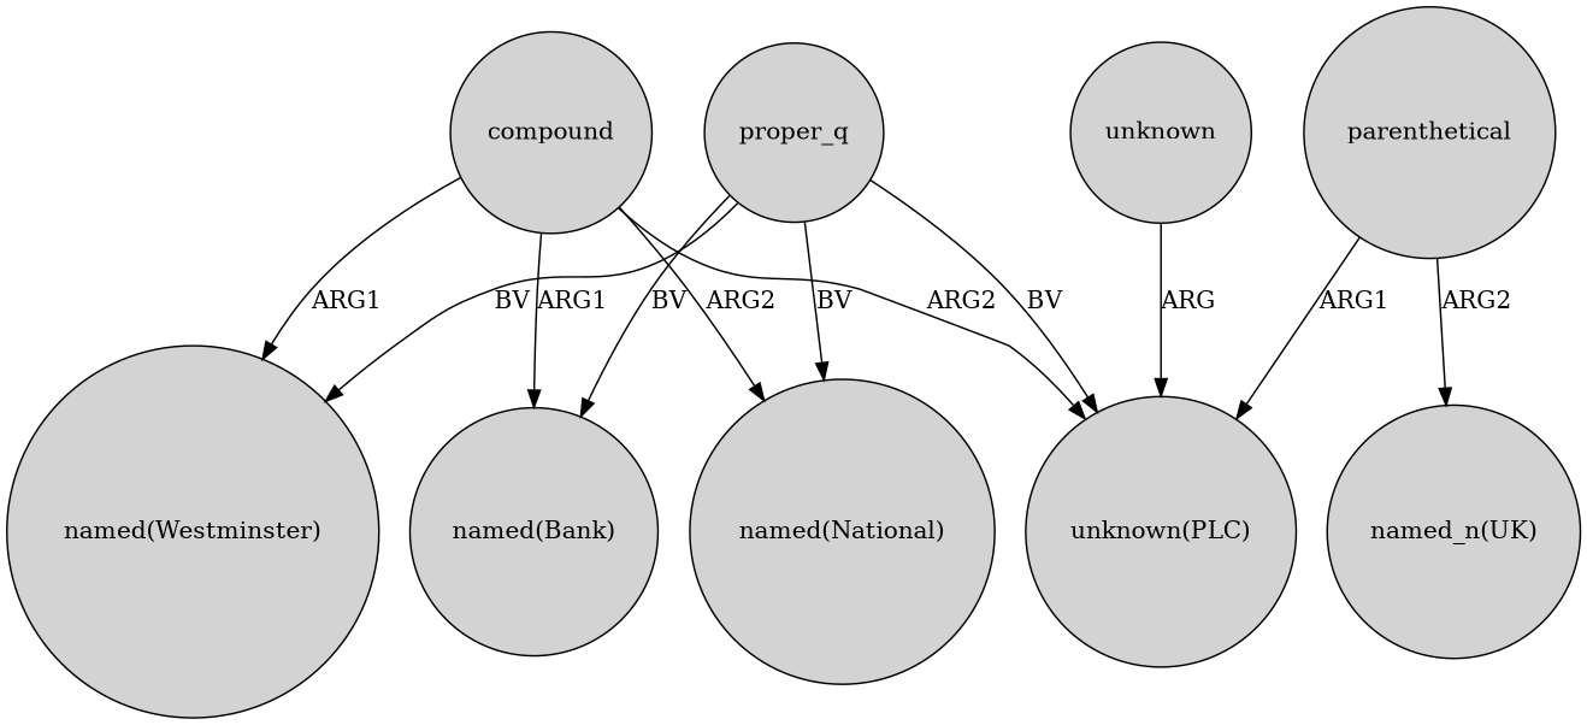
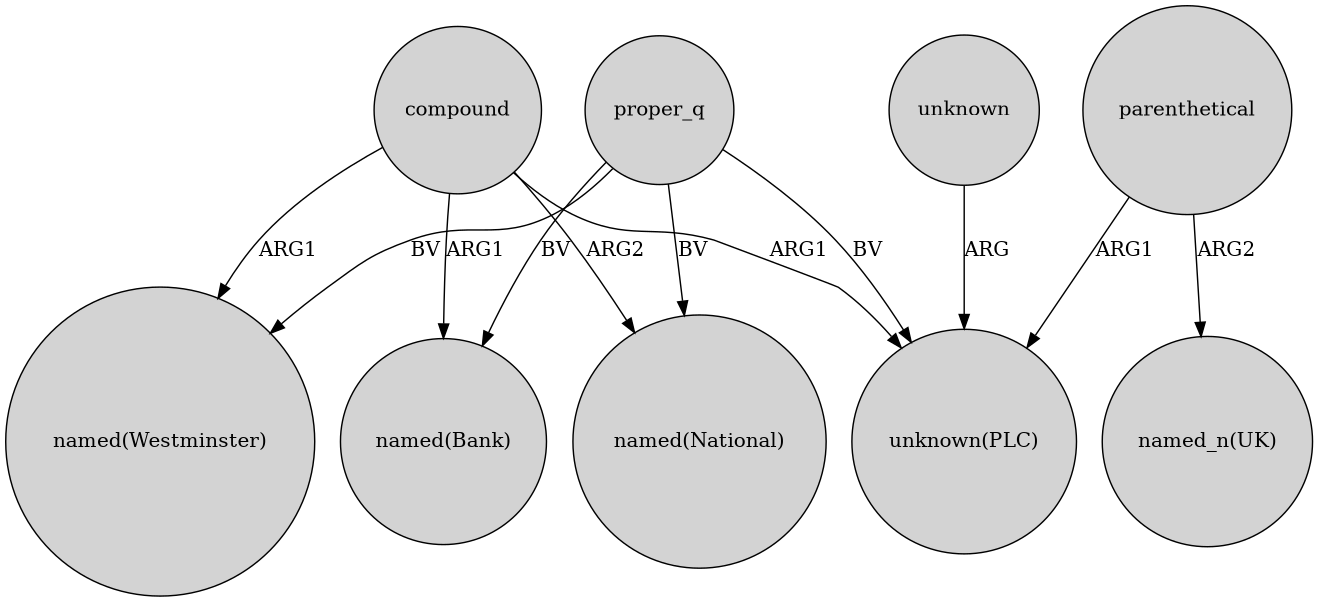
  digraph {
    node [shape=circle style=filled]
    n1 [label="unknown(PLC)"]
    compound
    "named(Bank)"
    "named(National)"
    "named(Westminster)"
    proper_q
    parenthetical
    "named_n(UK)"
    unknown
-   compound -> n1 [label=ARG2]
+   compound -> n1 [label=ARG1]
    compound -> "named(Bank)" [label=ARG1]
    compound -> "named(National)" [label=ARG2]
    compound -> "named(Westminster)" [label=ARG1]
    proper_q -> n1 [label=BV]
    proper_q -> "named(Bank)" [label=BV]
    proper_q -> "named(National)" [label=BV]
    proper_q -> "named(Westminster)" [label=BV]
    parenthetical -> n1 [label=ARG1]
    parenthetical -> "named_n(UK)" [label=ARG2]
    unknown -> n1 [label=ARG]
  }
